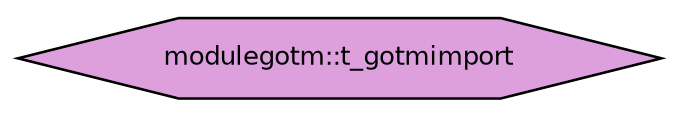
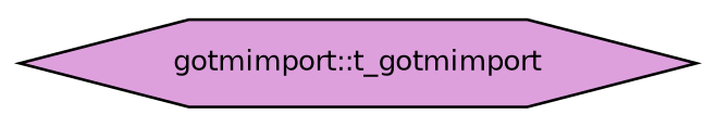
  digraph {
    rankdir=LR
-   n1 [color=black fillcolor=plum fontname=Helvetica fontsize=10 height=0.2 label="modulegotm::t_gotmimport" shape=hexagon style=filled width=0.4]
+   n1 [color=black fillcolor=plum fontname=Helvetica fontsize=10 height=0.2 label="gotmimport::t_gotmimport" shape=hexagon style=filled width=0.4]
  }
